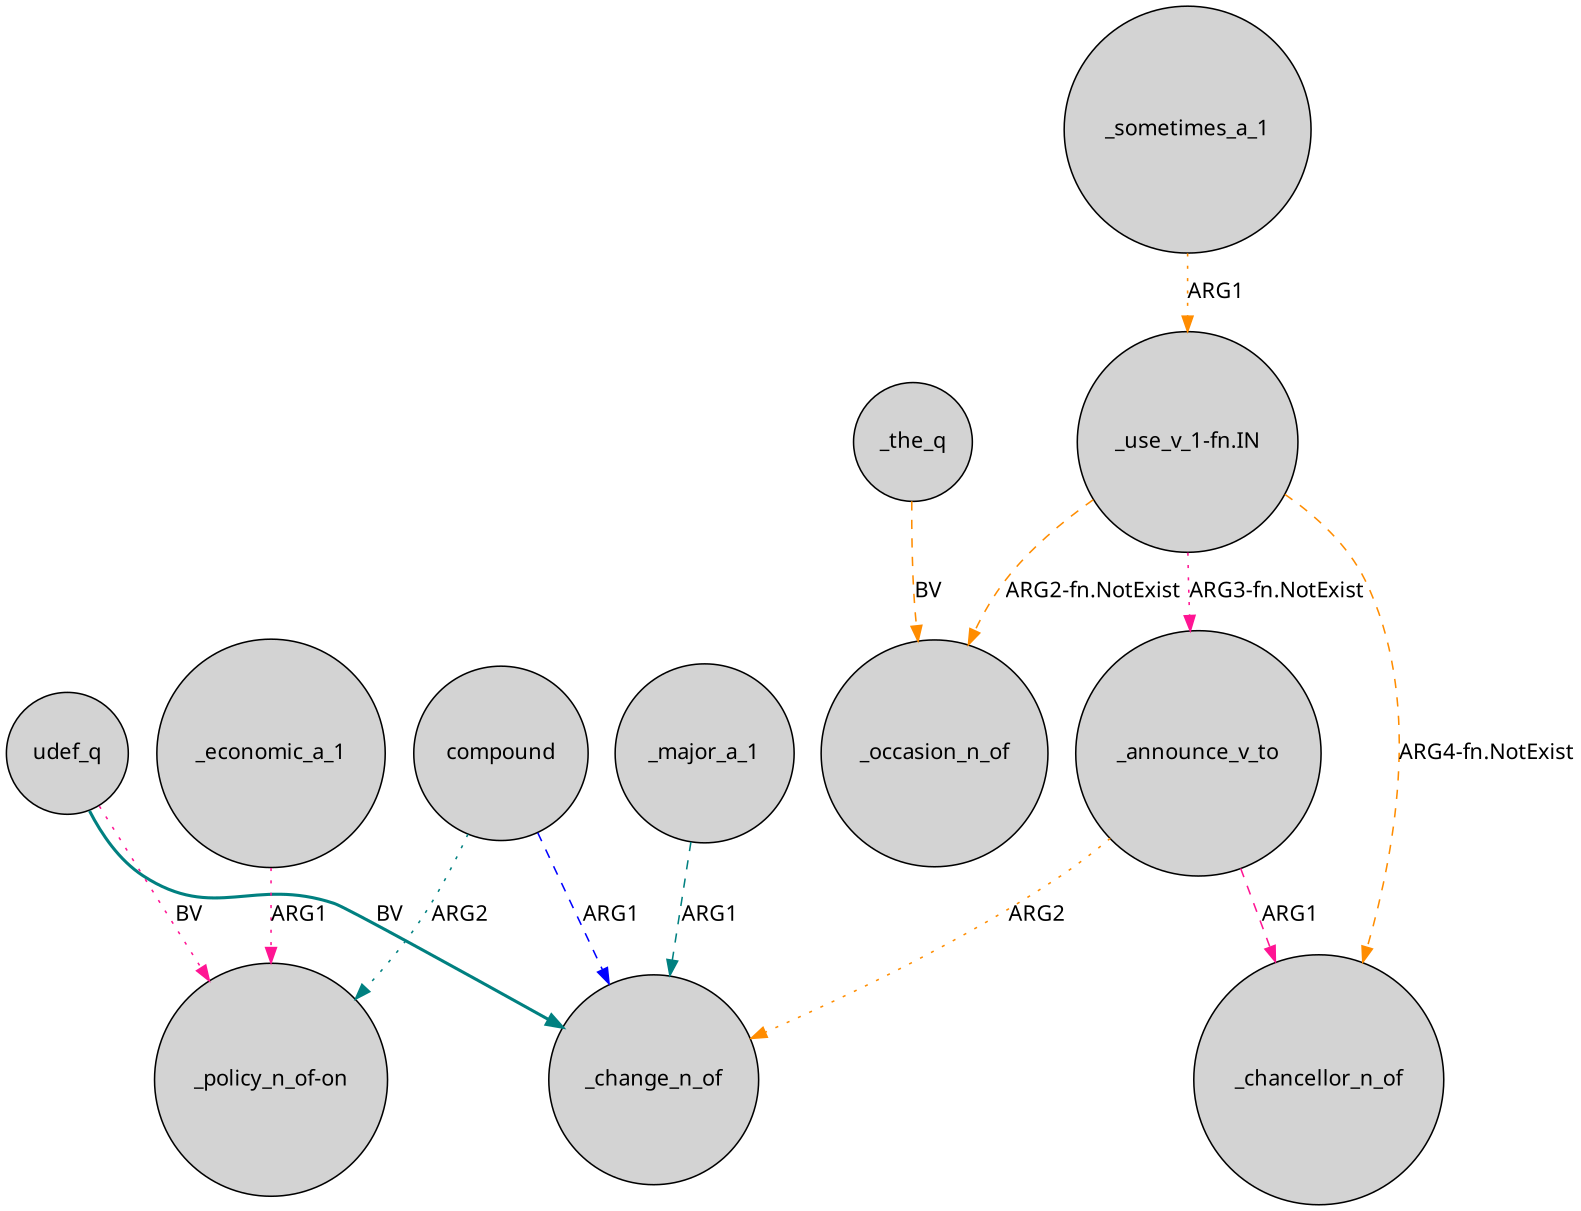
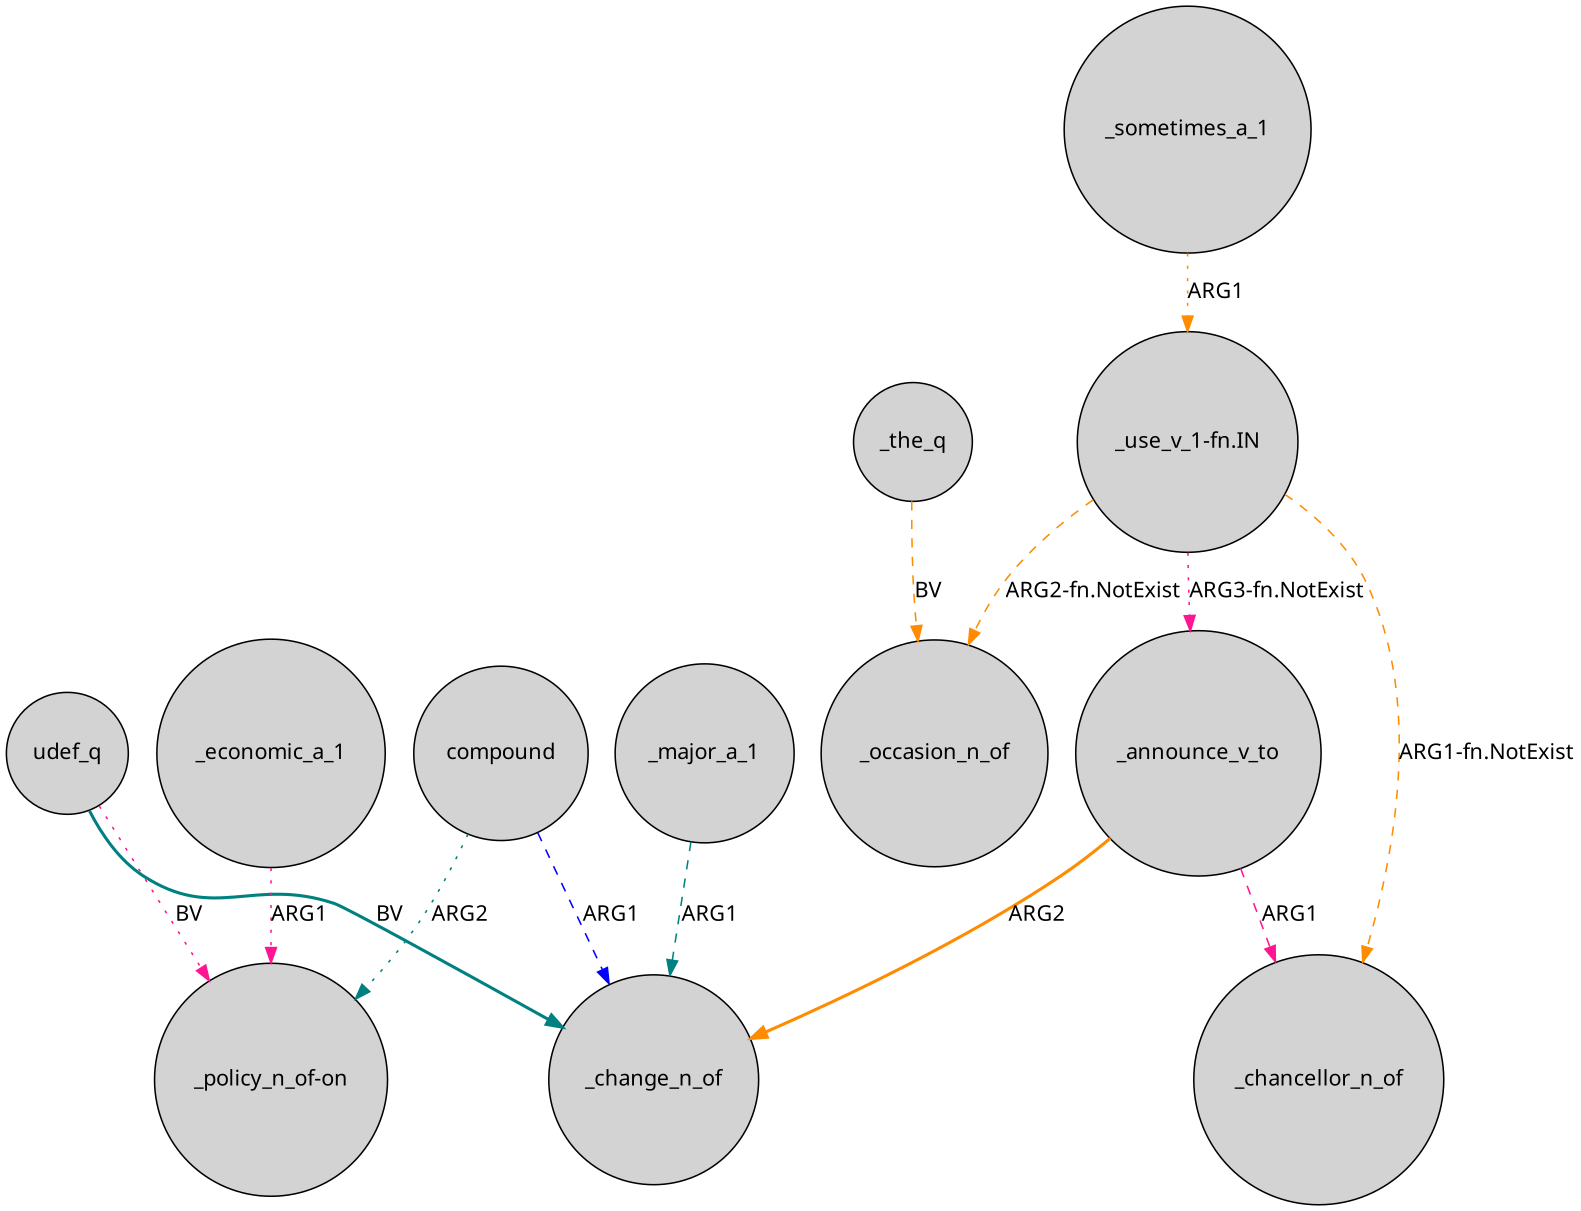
  digraph {
    fontname="Noto Sans"
    node [fontname="Noto Sans" shape=circle style=filled]
    edge [color=darkorange fontname="Noto Sans" style=dashed]
    "_use_v_1-fn.IN"
    _announce_v_to
    _chancellor_n_of
    _occasion_n_of
    _change_n_of
    _sometimes_a_1
    udef_q
    "_policy_n_of-on"
    _the_q
    compound
    _major_a_1
    _economic_a_1
    "_use_v_1-fn.IN" -> _announce_v_to [color=deeppink label="ARG3-fn.NotExist" style=dotted]
-   "_use_v_1-fn.IN" -> _chancellor_n_of [label="ARG4-fn.NotExist"]
+   "_use_v_1-fn.IN" -> _chancellor_n_of [label="ARG1-fn.NotExist"]
    "_use_v_1-fn.IN" -> _occasion_n_of [label="ARG2-fn.NotExist"]
    _announce_v_to -> _chancellor_n_of [color=deeppink label=ARG1]
-   _announce_v_to -> _change_n_of [label=ARG2 style=dotted]
+   _announce_v_to -> _change_n_of [label=ARG2 style=bold]
    _sometimes_a_1 -> "_use_v_1-fn.IN" [label=ARG1 style=dotted]
    udef_q -> _change_n_of [color=teal label=BV style=bold]
    udef_q -> "_policy_n_of-on" [color=deeppink label=BV style=dotted]
    _the_q -> _occasion_n_of [label=BV]
    compound -> _change_n_of [color=blue label=ARG1]
    compound -> "_policy_n_of-on" [color=teal label=ARG2 style=dotted]
    _major_a_1 -> _change_n_of [color=teal label=ARG1]
    _economic_a_1 -> "_policy_n_of-on" [color=deeppink label=ARG1 style=dotted]
  }
